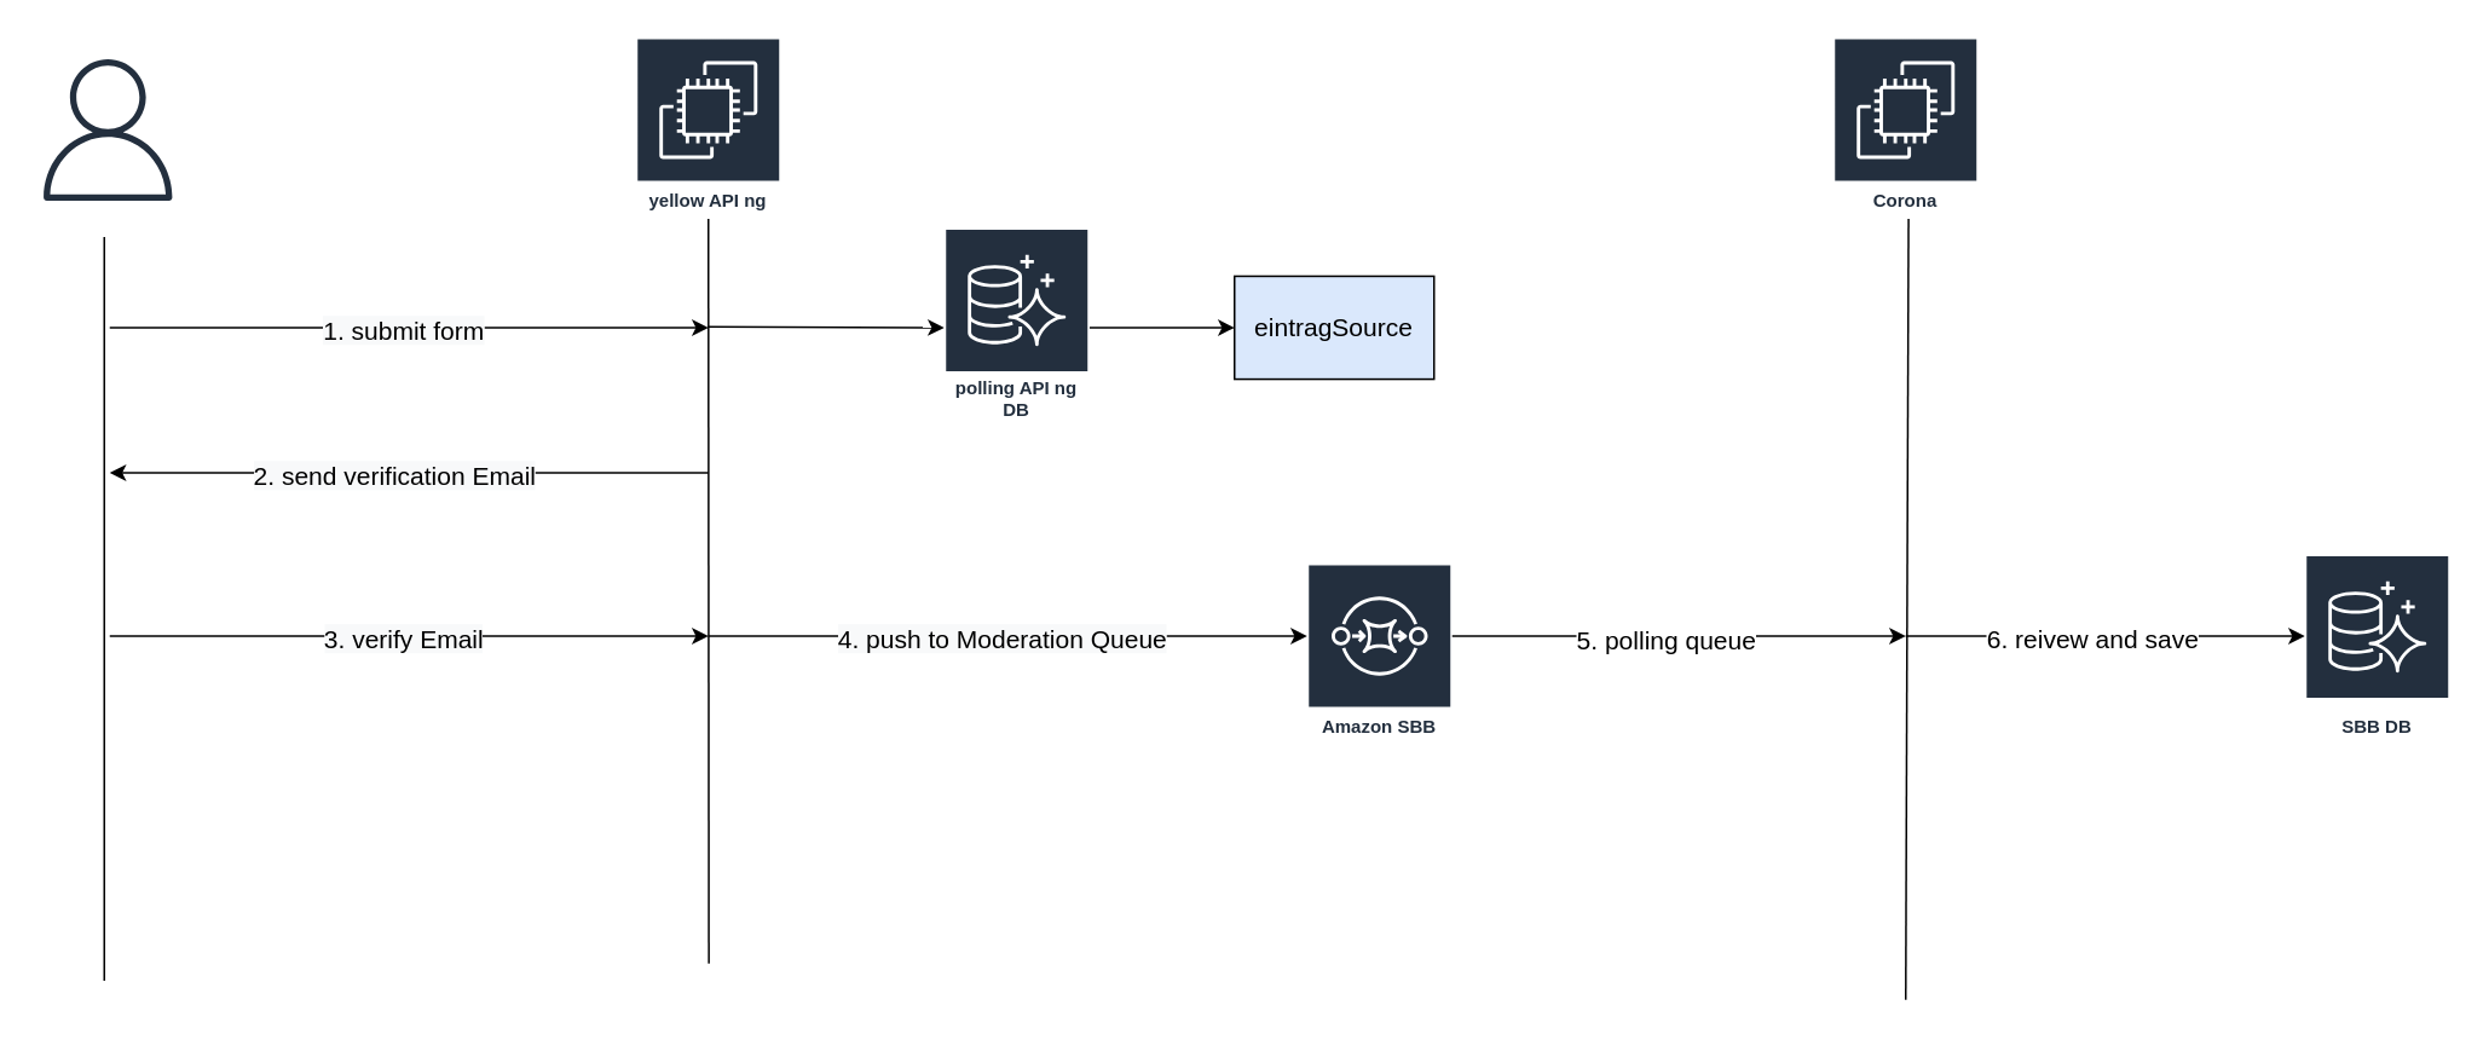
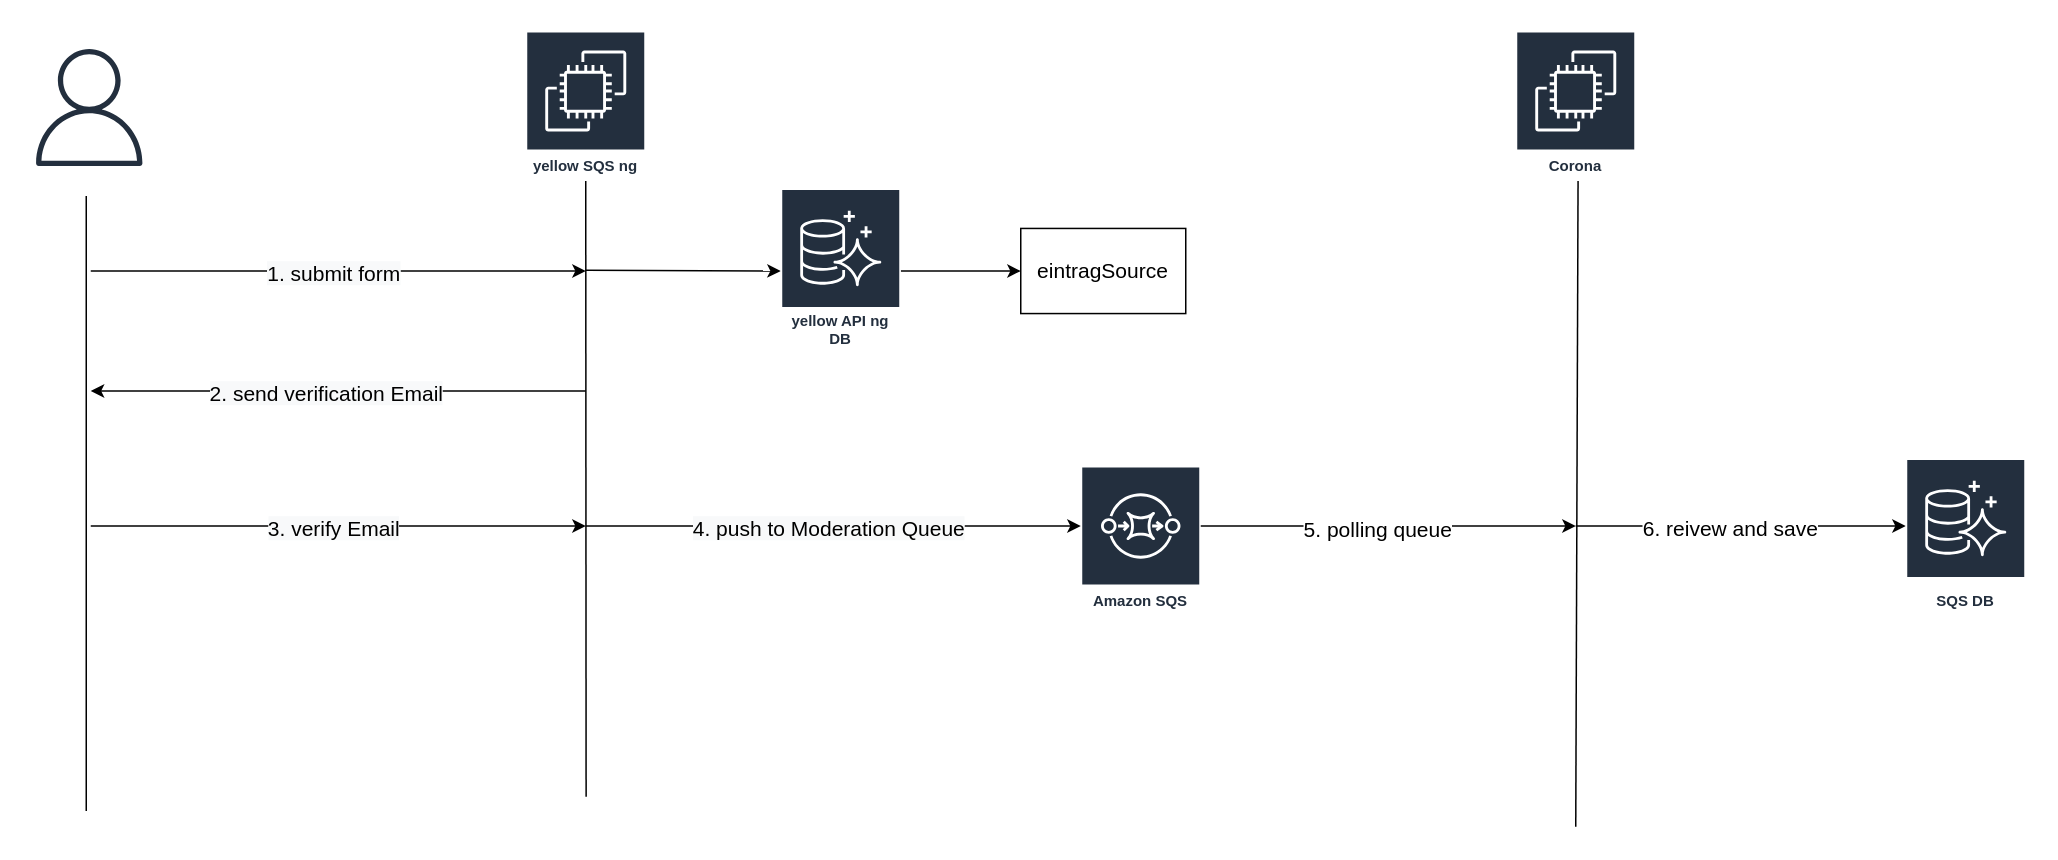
  <mxCell id="0" />
  <mxCell id="1" parent="0" />
- <mxCell id="2" value="eintragSource" style="rounded=0;whiteSpace=wrap;html=1;fontSize=14;fillColor=#dae8fc;" vertex="1" parent="1"><mxGeometry x="680" y="151.63" width="110" height="56.75" as="geometry" /></mxCell>
- <mxCell id="3" value="Amazon SBB" style="outlineConnect=0;fontColor=#232F3E;gradientColor=none;strokeColor=#ffffff;fillColor=#232F3E;dashed=0;verticalLabelPosition=middle;verticalAlign=bottom;align=center;html=1;whiteSpace=wrap;fontSize=10;fontStyle=1;spacing=3;shape=mxgraph.aws4.productIcon;prIcon=mxgraph.aws4.sqs;" vertex="1" parent="1"><mxGeometry x="720" y="310" width="80" height="100" as="geometry" /></mxCell>
+ <mxCell id="2" value="eintragSource" style="rounded=0;whiteSpace=wrap;html=1;fontSize=14;" vertex="1" parent="1"><mxGeometry x="680" y="151.63" width="110" height="56.75" as="geometry" /></mxCell>
+ <mxCell id="3" value="Amazon SQS" style="outlineConnect=0;fontColor=#232F3E;gradientColor=none;strokeColor=#ffffff;fillColor=#232F3E;dashed=0;verticalLabelPosition=middle;verticalAlign=bottom;align=center;html=1;whiteSpace=wrap;fontSize=10;fontStyle=1;spacing=3;shape=mxgraph.aws4.productIcon;prIcon=mxgraph.aws4.sqs;" vertex="1" parent="1"><mxGeometry x="720" y="310" width="80" height="100" as="geometry" /></mxCell>
  <mxCell id="4" value="" style="endArrow=none;html=1;fontSize=14;" edge="1" parent="1"><mxGeometry width="50" height="50" relative="1" as="geometry"><mxPoint x="57" y="540" as="sourcePoint" /><mxPoint x="57" y="130" as="targetPoint" /></mxGeometry></mxCell>
  <mxCell id="5" value="" style="endArrow=none;html=1;fontSize=14;" edge="1" parent="1"><mxGeometry width="50" height="50" relative="1" as="geometry"><mxPoint x="390.24" y="530.52" as="sourcePoint" /><mxPoint x="390" y="120" as="targetPoint" /></mxGeometry></mxCell>
  <mxCell id="6" value="" style="endArrow=classic;html=1;fontSize=14;" edge="1" parent="1"><mxGeometry width="50" height="50" relative="1" as="geometry"><mxPoint x="60" y="180" as="sourcePoint" /><mxPoint x="390" y="180" as="targetPoint" /></mxGeometry></mxCell>
  <mxCell id="7" value="&lt;span style=&quot;background-color: rgb(248 , 249 , 250)&quot;&gt;1. submit form&lt;/span&gt;" style="edgeLabel;html=1;align=center;verticalAlign=middle;resizable=0;points=[];fontSize=14;" vertex="1" connectable="0" parent="6"><mxGeometry x="-0.025" y="-1" relative="1" as="geometry"><mxPoint as="offset" /></mxGeometry></mxCell>
  <mxCell id="8" value="" style="endArrow=classic;html=1;fontSize=14;" edge="1" parent="1"><mxGeometry width="50" height="50" relative="1" as="geometry"><mxPoint x="390" y="260" as="sourcePoint" /><mxPoint x="60" y="260" as="targetPoint" /></mxGeometry></mxCell>
  <mxCell id="9" value="&lt;span style=&quot;background-color: rgb(248 , 249 , 250)&quot;&gt;2. send verification Email&lt;/span&gt;" style="edgeLabel;html=1;align=center;verticalAlign=middle;resizable=0;points=[];fontSize=14;" vertex="1" connectable="0" parent="8"><mxGeometry x="0.047" y="1" relative="1" as="geometry"><mxPoint as="offset" /></mxGeometry></mxCell>
  <mxCell id="10" value="" style="endArrow=classic;html=1;fontSize=14;" edge="1" parent="1"><mxGeometry width="50" height="50" relative="1" as="geometry"><mxPoint x="390" y="179.5" as="sourcePoint" /><mxPoint x="520" y="180" as="targetPoint" /></mxGeometry></mxCell>
  <mxCell id="11" value="" style="endArrow=classic;html=1;fontSize=14;" edge="1" parent="1"><mxGeometry width="50" height="50" relative="1" as="geometry"><mxPoint x="60" y="350" as="sourcePoint" /><mxPoint x="390" y="350" as="targetPoint" /></mxGeometry></mxCell>
  <mxCell id="12" value="&lt;span style=&quot;background-color: rgb(248 , 249 , 250)&quot;&gt;3. verify Email&lt;/span&gt;" style="edgeLabel;html=1;align=center;verticalAlign=middle;resizable=0;points=[];fontSize=14;" vertex="1" connectable="0" parent="11"><mxGeometry x="-0.025" y="-1" relative="1" as="geometry"><mxPoint as="offset" /></mxGeometry></mxCell>
  <mxCell id="13" value="" style="endArrow=none;html=1;fontSize=14;" edge="1" parent="1"><mxGeometry width="50" height="50" relative="1" as="geometry"><mxPoint x="1050" y="550.52" as="sourcePoint" /><mxPoint x="1051.536" y="119.999" as="targetPoint" /></mxGeometry></mxCell>
  <mxCell id="14" value="" style="endArrow=classic;html=1;fontSize=14;" edge="1" parent="1"><mxGeometry width="50" height="50" relative="1" as="geometry"><mxPoint x="800" y="350" as="sourcePoint" /><mxPoint x="1050" y="350" as="targetPoint" /><Array as="points" /></mxGeometry></mxCell>
  <mxCell id="15" value="5. polling queue" style="edgeLabel;html=1;align=center;verticalAlign=middle;resizable=0;points=[];fontSize=14;" vertex="1" connectable="0" parent="14"><mxGeometry x="-0.061" y="-2" relative="1" as="geometry"><mxPoint as="offset" /></mxGeometry></mxCell>
  <mxCell id="16" value="" style="endArrow=classic;html=1;fontSize=14;entryX=0;entryY=0.5;entryDx=0;entryDy=0;" edge="1" parent="1"><mxGeometry width="50" height="50" relative="1" as="geometry"><mxPoint x="1050" y="350" as="sourcePoint" /><mxPoint x="1270" y="350" as="targetPoint" /></mxGeometry></mxCell>
  <mxCell id="17" value="6. reivew and save" style="edgeLabel;html=1;align=center;verticalAlign=middle;resizable=0;points=[];fontSize=14;" vertex="1" connectable="0" parent="16"><mxGeometry x="-0.073" y="-1" relative="1" as="geometry"><mxPoint as="offset" /></mxGeometry></mxCell>
- <mxCell id="18" value="yellow API ng" style="outlineConnect=0;fontColor=#232F3E;gradientColor=none;strokeColor=#ffffff;fillColor=#232F3E;dashed=0;verticalLabelPosition=middle;verticalAlign=bottom;align=center;html=1;whiteSpace=wrap;fontSize=10;fontStyle=1;spacing=3;shape=mxgraph.aws4.productIcon;prIcon=mxgraph.aws4.ec2;" vertex="1" parent="1"><mxGeometry x="350" y="20" width="80" height="100" as="geometry" /></mxCell>
+ <mxCell id="18" value="yellow SQS ng" style="outlineConnect=0;fontColor=#232F3E;gradientColor=none;strokeColor=#ffffff;fillColor=#232F3E;dashed=0;verticalLabelPosition=middle;verticalAlign=bottom;align=center;html=1;whiteSpace=wrap;fontSize=10;fontStyle=1;spacing=3;shape=mxgraph.aws4.productIcon;prIcon=mxgraph.aws4.ec2;" vertex="1" parent="1"><mxGeometry x="350" y="20" width="80" height="100" as="geometry" /></mxCell>
  <mxCell id="19" value="Corona" style="outlineConnect=0;fontColor=#232F3E;gradientColor=none;strokeColor=#ffffff;fillColor=#232F3E;dashed=0;verticalLabelPosition=middle;verticalAlign=bottom;align=center;html=1;whiteSpace=wrap;fontSize=10;fontStyle=1;spacing=3;shape=mxgraph.aws4.productIcon;prIcon=mxgraph.aws4.ec2;" vertex="1" parent="1"><mxGeometry x="1010" y="20" width="80" height="100" as="geometry" /></mxCell>
  <mxCell id="20" style="edgeStyle=orthogonalEdgeStyle;rounded=0;orthogonalLoop=1;jettySize=auto;html=1;fontSize=14;" edge="1" parent="1" source="21"><mxGeometry relative="1" as="geometry"><mxPoint x="680" y="180" as="targetPoint" /></mxGeometry></mxCell>
- <mxCell id="21" value="polling API ng&lt;br&gt;DB" style="outlineConnect=0;fontColor=#232F3E;gradientColor=none;strokeColor=#ffffff;fillColor=#232F3E;dashed=0;verticalLabelPosition=middle;verticalAlign=bottom;align=center;html=1;whiteSpace=wrap;fontSize=10;fontStyle=1;spacing=3;shape=mxgraph.aws4.productIcon;prIcon=mxgraph.aws4.aurora;" vertex="1" parent="1"><mxGeometry x="520" y="125" width="80" height="110" as="geometry" /></mxCell>
- <mxCell id="22" value="SBB DB&lt;br&gt;" style="outlineConnect=0;fontColor=#232F3E;gradientColor=none;strokeColor=#ffffff;fillColor=#232F3E;dashed=0;verticalLabelPosition=middle;verticalAlign=bottom;align=center;html=1;whiteSpace=wrap;fontSize=10;fontStyle=1;spacing=3;shape=mxgraph.aws4.productIcon;prIcon=mxgraph.aws4.aurora;" vertex="1" parent="1"><mxGeometry x="1270" y="305" width="80" height="105" as="geometry" /></mxCell>
+ <mxCell id="21" value="yellow API ng&lt;br&gt;DB" style="outlineConnect=0;fontColor=#232F3E;gradientColor=none;strokeColor=#ffffff;fillColor=#232F3E;dashed=0;verticalLabelPosition=middle;verticalAlign=bottom;align=center;html=1;whiteSpace=wrap;fontSize=10;fontStyle=1;spacing=3;shape=mxgraph.aws4.productIcon;prIcon=mxgraph.aws4.aurora;" vertex="1" parent="1"><mxGeometry x="520" y="125" width="80" height="110" as="geometry" /></mxCell>
+ <mxCell id="22" value="SQS DB&lt;br&gt;" style="outlineConnect=0;fontColor=#232F3E;gradientColor=none;strokeColor=#ffffff;fillColor=#232F3E;dashed=0;verticalLabelPosition=middle;verticalAlign=bottom;align=center;html=1;whiteSpace=wrap;fontSize=10;fontStyle=1;spacing=3;shape=mxgraph.aws4.productIcon;prIcon=mxgraph.aws4.aurora;" vertex="1" parent="1"><mxGeometry x="1270" y="305" width="80" height="105" as="geometry" /></mxCell>
  <mxCell id="23" value="" style="outlineConnect=0;fontColor=#232F3E;gradientColor=none;fillColor=#232F3E;strokeColor=none;dashed=0;verticalLabelPosition=bottom;verticalAlign=top;align=center;html=1;fontSize=12;fontStyle=0;aspect=fixed;pointerEvents=1;shape=mxgraph.aws4.user;" vertex="1" parent="1"><mxGeometry x="20" y="32" width="78" height="78" as="geometry" /></mxCell>
  <mxCell id="24" value="" style="endArrow=classic;html=1;fontSize=14;" edge="1" parent="1"><mxGeometry width="50" height="50" relative="1" as="geometry"><mxPoint x="390" y="350" as="sourcePoint" /><mxPoint x="720" y="350" as="targetPoint" /></mxGeometry></mxCell>
  <mxCell id="25" value="&lt;span style=&quot;background-color: rgb(248 , 249 , 250)&quot;&gt;4. push to Moderation Queue&lt;/span&gt;" style="edgeLabel;html=1;align=center;verticalAlign=middle;resizable=0;points=[];fontSize=14;" vertex="1" connectable="0" parent="24"><mxGeometry x="-0.025" y="-1" relative="1" as="geometry"><mxPoint as="offset" /></mxGeometry></mxCell>
